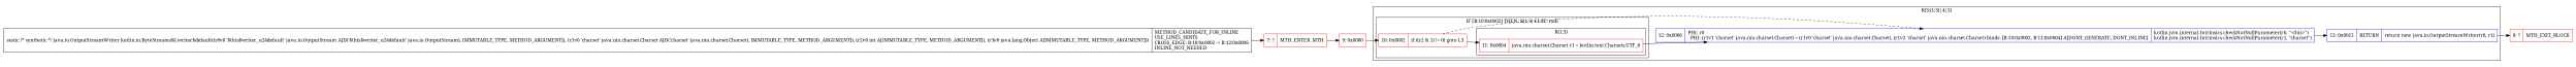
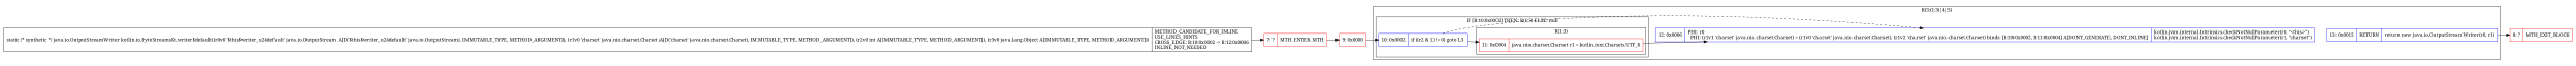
  digraph {
    fontname="Noto Serif"
    rankdir=LR
    node [color=red fontname="Noto Serif" shape=record]
    edge [fontname="Noto Serif"]
    n1 [label="{11\:\ 0x0004|java.nio.charset.Charset r1 = kotlin.text.Charsets.UTF_8\l}"]
-   n2 [label="{10\:\ 0x0002|if ((r2 & 1) != 0) goto L3\l}"]
+   n2 [color=blue label="{10\:\ 0x0002|if ((r2 & 1) != 0) goto L3\l}"]
    n3 [color=blue label="{12\:\ 0x0006|PHI: r0 \l  PHI: (r1v1 'charset' java.nio.charset.Charset) = (r1v0 'charset' java.nio.charset.Charset), (r1v2 'charset' java.nio.charset.Charset) binds: [B:10:0x0002, B:11:0x0004] A[DONT_GENERATE, DONT_INLINE]\l|kotlin.jvm.internal.Intrinsics.checkNotNullParameter(r0, \"\<this\>\")\lkotlin.jvm.internal.Intrinsics.checkNotNullParameter(r1, \"charset\")\l}"]
    n4 [color=blue label="{13\:\ 0x0015|RETURN\l|return new java.io.OutputStreamWriter(r0, r1)\l}"]
    n5 [label="{8\:\ ?|MTH_EXIT_BLOCK\l}"]
    n6 [label="{7\:\ ?|MTH_ENTER_MTH\l}"]
    n7 [label="{9\:\ 0x0000}"]
    n8 [label="{static \/* synthetic *\/ java.io.OutputStreamWriter kotlin.io.ByteStreamsKt.writer$default((r0v0 '$this$writer_u24default' java.io.OutputStream A[D('$this$writer_u24default' java.io.OutputStream), IMMUTABLE_TYPE, METHOD_ARGUMENT]), (r1v0 'charset' java.nio.charset.Charset A[D('charset' java.nio.charset.Charset), IMMUTABLE_TYPE, METHOD_ARGUMENT]), (r2v0 int A[IMMUTABLE_TYPE, METHOD_ARGUMENT]), (r3v0 java.lang.Object A[IMMUTABLE_TYPE, METHOD_ARGUMENT]))  | METHOD_CANDIDATE_FOR_INLINE\lUSE_LINES_HINTS\lCROSS_EDGE: B:10:0x0002 \-\> B:12:0x0006\lINLINE_NOT_NEEDED\l}" color=""]
    subgraph cluster_1 {
      label="R(3:(1:3)|4|5)"
      n3
      n4
      subgraph cluster_2 {
        label="IF [B:10:0x0002] THEN: R(1:3) ELSE: null"
        n2
        subgraph cluster_3 {
          label="R(1:3)"
          n1
        }
      }
    }
    n1 -> n3
    n2 -> n1
    n2 -> n3 [style=dashed]
-   n3 -> n4
    n4 -> n5
    n6 -> n7
    n7 -> n2
    n8 -> n6
  }
